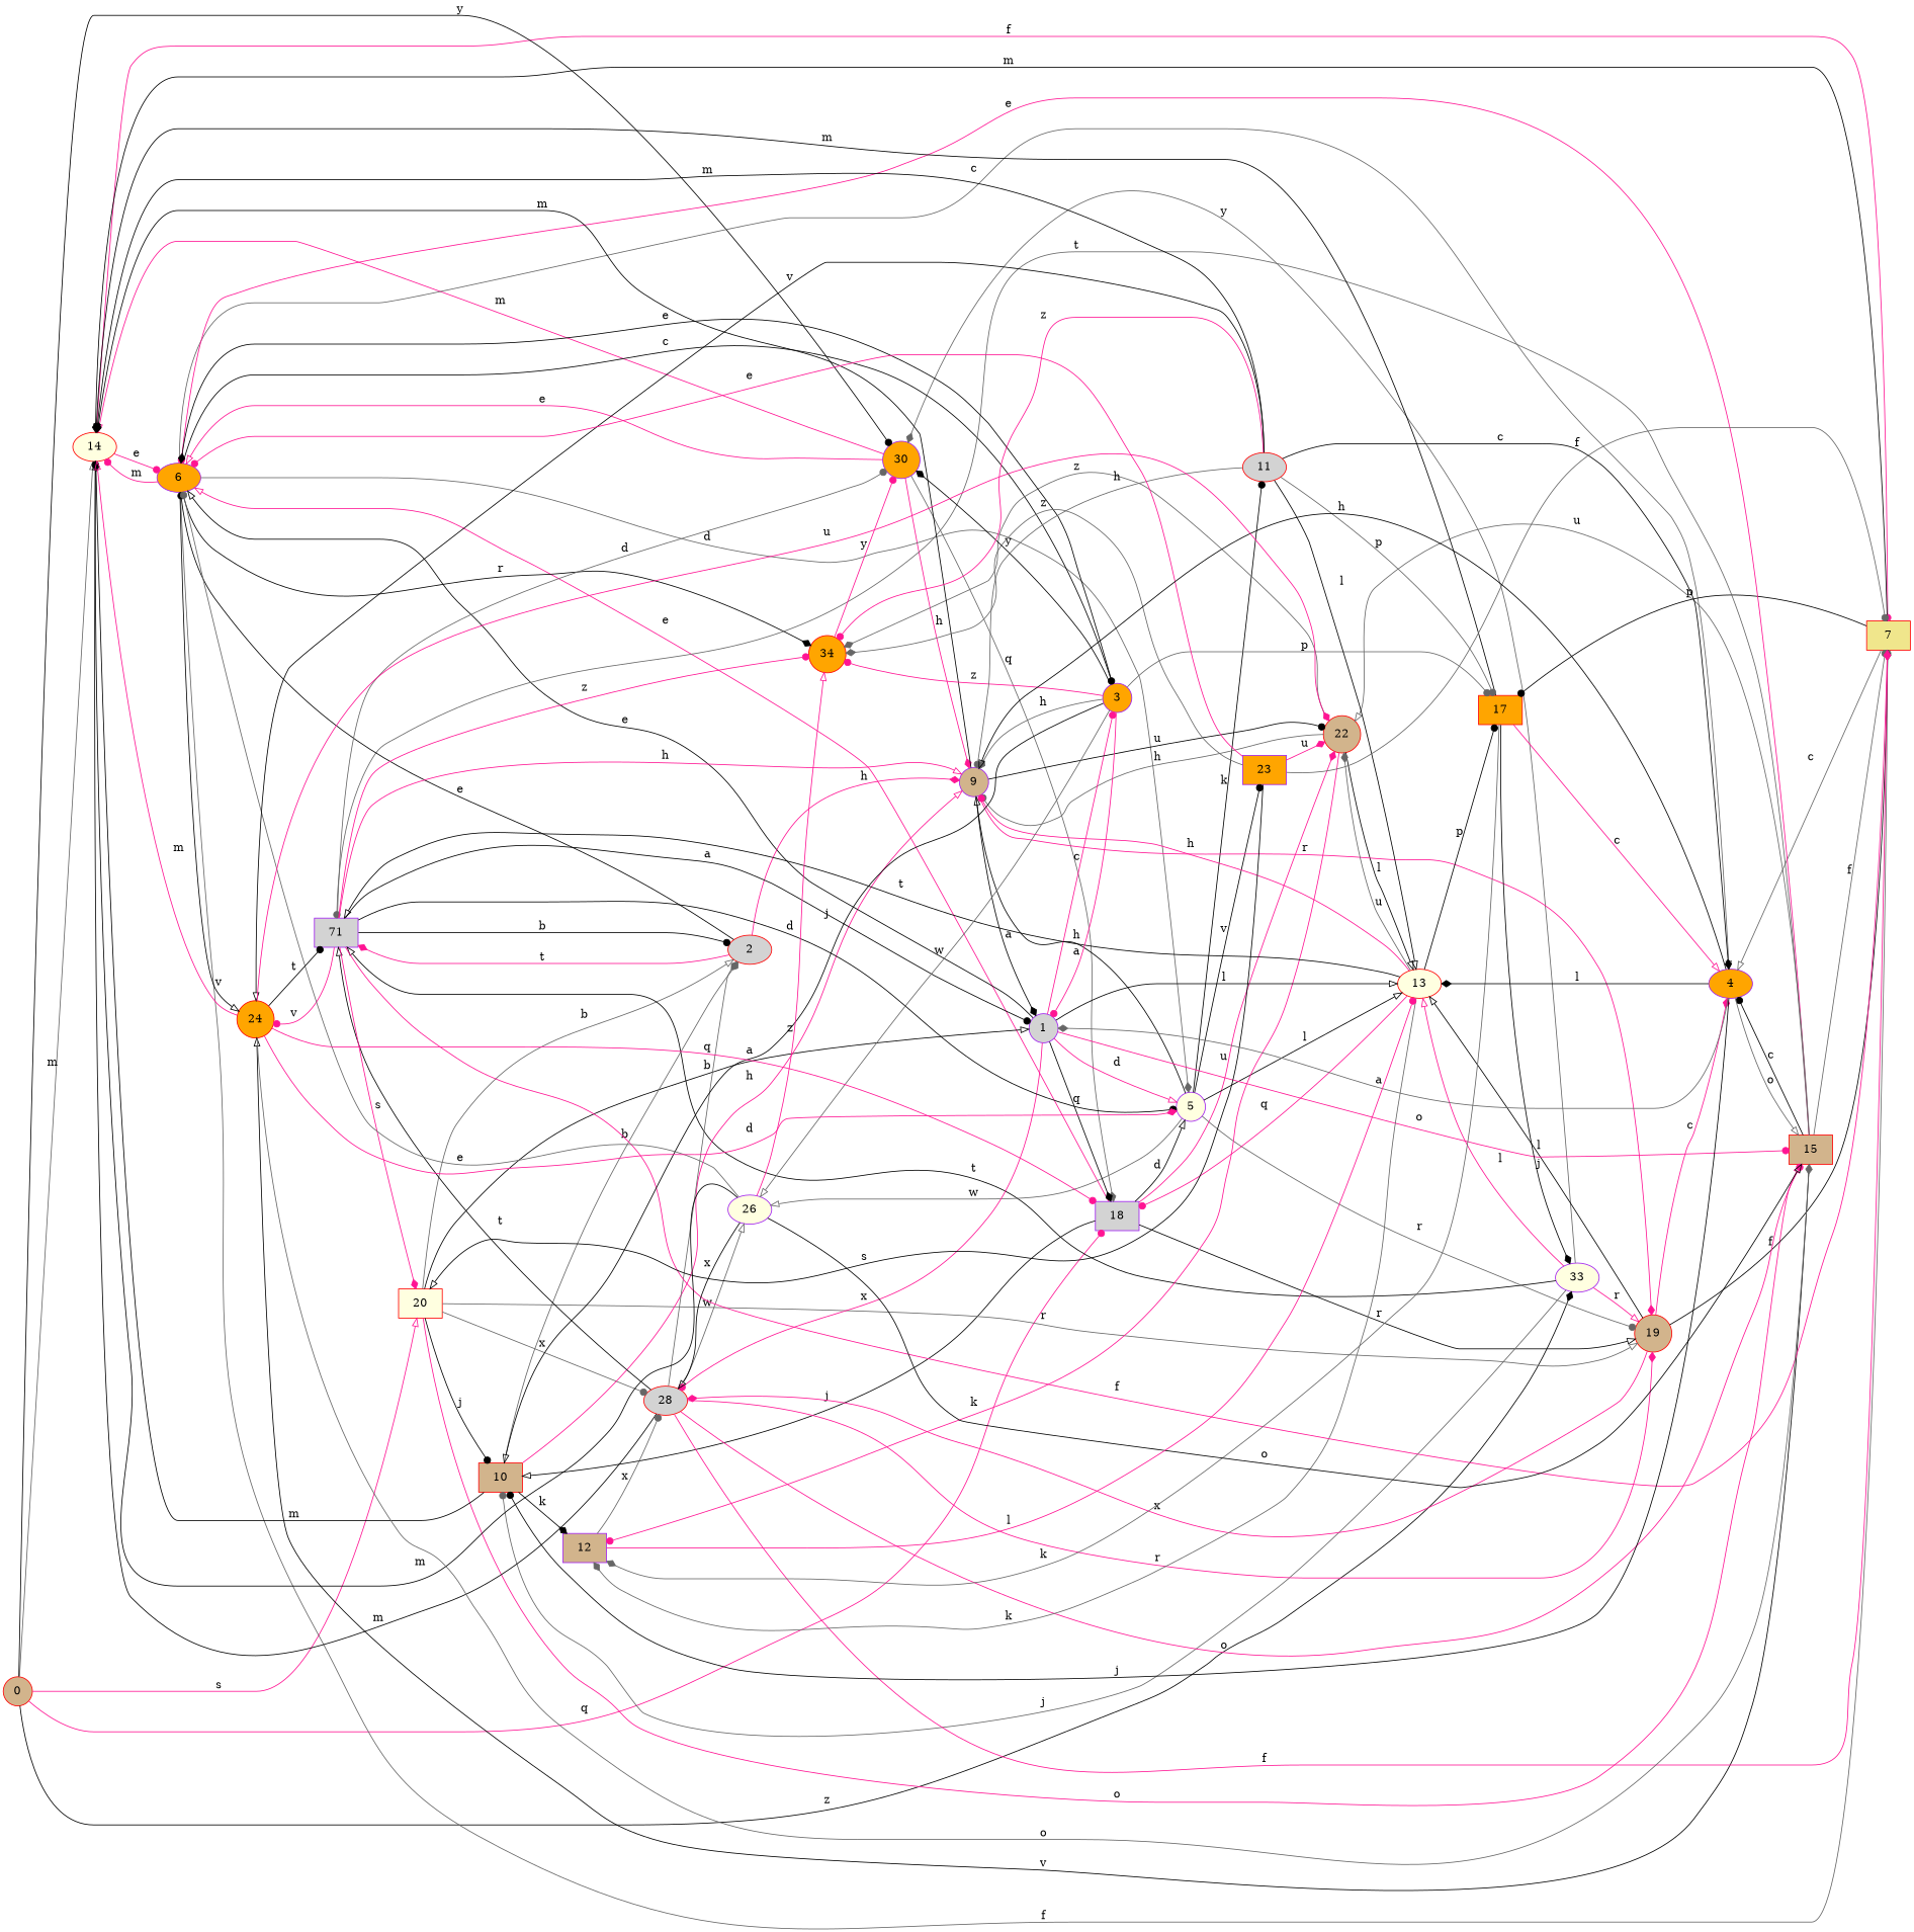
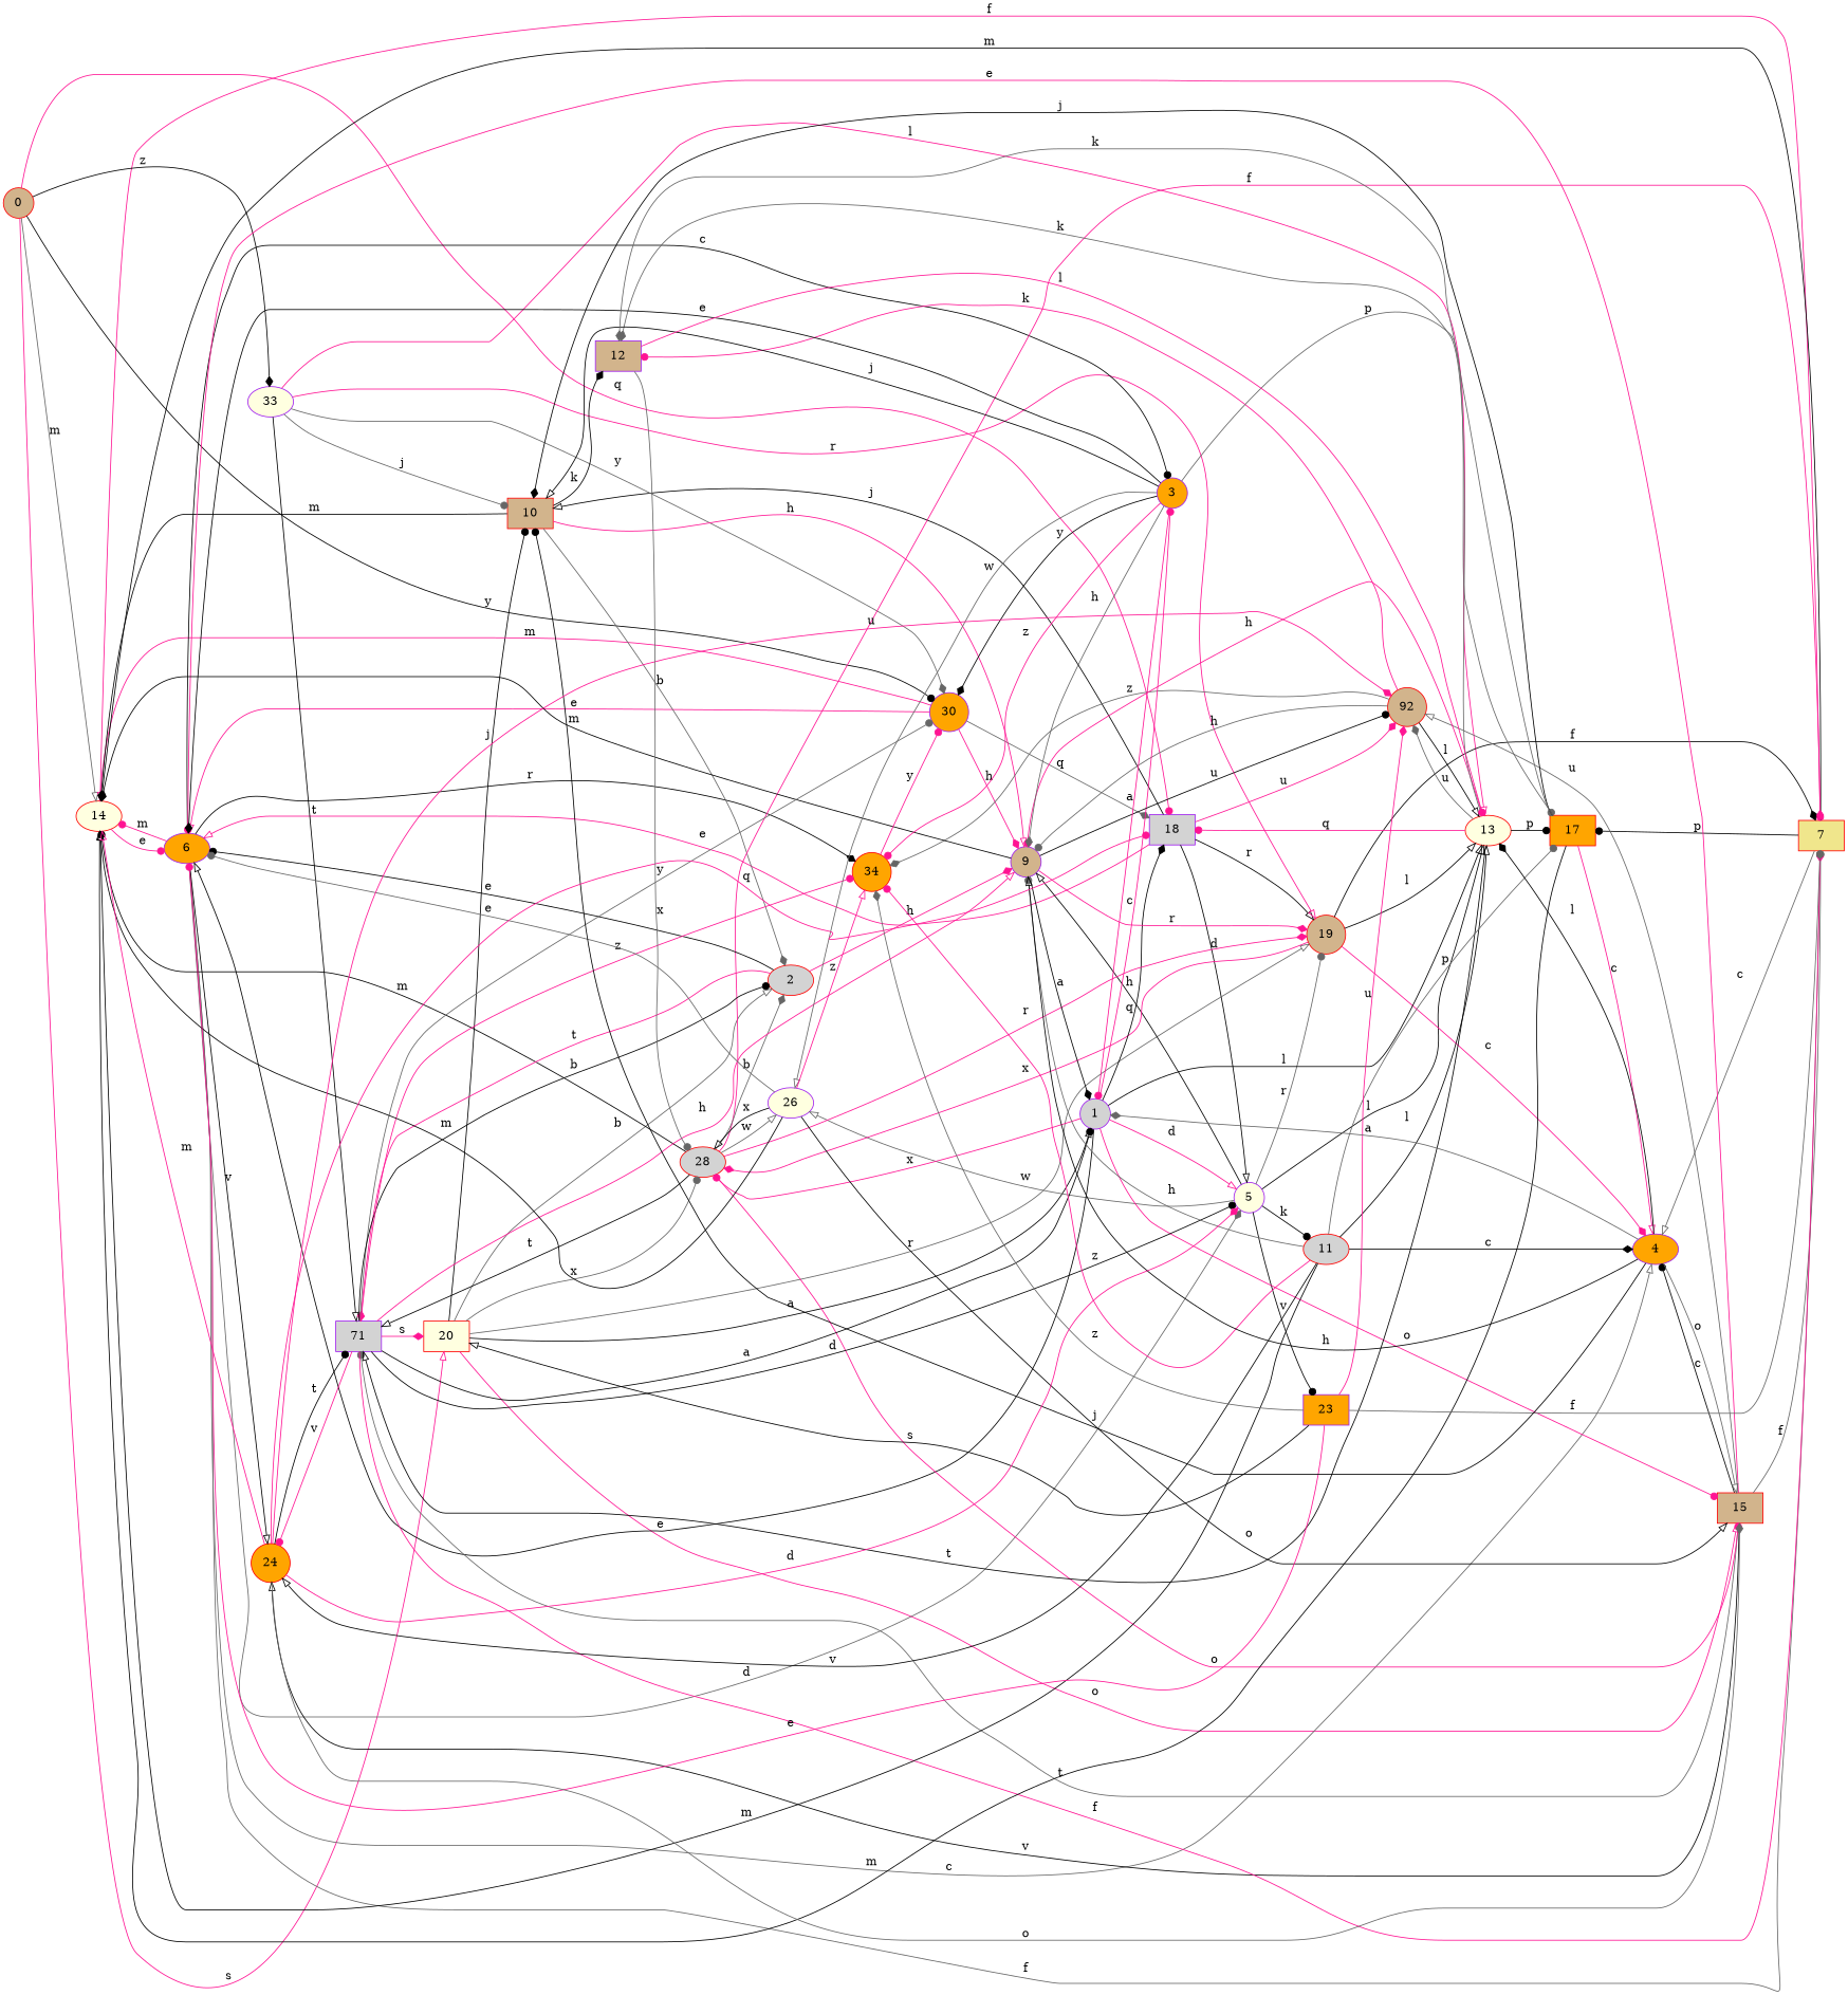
  strict digraph {
    rankdir=LR
    node [color=red fillcolor=orange shape=circle style=filled]
    edge [arrowhead=dot color=black]
    14 [fillcolor=lightyellow shape=ellipse]
    0 [fillcolor=tan]
    18 [color=purple fillcolor=lightgrey shape=box]
    20 [fillcolor=lightyellow shape=box]
    30 [color=purple]
    33 [color=purple fillcolor=lightyellow shape=ellipse]
    6 [color=purple shape=ellipse]
    7 [fillcolor=khaki shape=box]
    5 [color=purple fillcolor=lightyellow]
    10 [fillcolor=tan shape=box]
    19 [fillcolor=tan]
-   22 [fillcolor=tan]
+   22 [fillcolor=tan label=92]
    1 [color=purple fillcolor=lightgrey]
    15 [fillcolor=tan shape=box]
    28 [fillcolor=lightgrey shape=ellipse]
    2 [fillcolor=lightgrey shape=ellipse]
    9 [color=purple fillcolor=tan]
    13 [fillcolor=lightyellow shape=ellipse]
    n19 [color=purple fillcolor=lightgrey label=71 shape=box]
    3 [color=purple]
    17 [shape=box]
    26 [color=purple fillcolor=lightyellow shape=ellipse]
    34
    11 [fillcolor=lightgrey shape=ellipse]
    23 [color=purple shape=box]
    4 [color=purple shape=ellipse]
    24
    12 [color=purple fillcolor=tan shape=box]
    14 -> 6 [color=deeppink label=e]
    14 -> 7 [color=deeppink label=f]
    0 -> 14 [arrowhead=onormal color=gray40 label=m]
    0 -> 18 [color=deeppink label=q]
    0 -> 20 [arrowhead=onormal color=deeppink label=s]
    0 -> 30 [label=y]
    0 -> 33 [arrowhead=diamond label=z]
    18 -> 6 [arrowhead=onormal color=deeppink label=e]
    18 -> 5 [arrowhead=onormal label=d]
    18 -> 10 [arrowhead=onormal label=j]
    18 -> 19 [arrowhead=onormal label=r]
    18 -> 22 [arrowhead=diamond color=deeppink label=u]
    20 -> 10 [label=j]
    20 -> 19 [arrowhead=onormal color=gray40 label=r]
    20 -> 1 [arrowhead=onormal label=a]
    20 -> 15 [arrowhead=onormal color=deeppink label=o]
    20 -> 28 [color=gray40 label=x]
    20 -> 2 [arrowhead=onormal color=gray40 label=b]
    30 -> 14 [arrowhead=onormal color=deeppink label=m]
    30 -> 18 [arrowhead=diamond color=gray40 label=q]
    30 -> 6 [arrowhead=onormal color=deeppink label=e]
    30 -> 9 [arrowhead=diamond color=deeppink label=h]
    33 -> 30 [arrowhead=diamond color=gray40 label=y]
    33 -> 10 [color=gray40 label=j]
    33 -> 19 [arrowhead=onormal color=deeppink label=r]
    33 -> 13 [arrowhead=onormal color=deeppink label=l]
    33 -> n19 [arrowhead=onormal label=t]
    6 -> 14 [color=deeppink label=m]
    6 -> 7 [color=gray40 label=f]
    6 -> 5 [arrowhead=diamond color=gray40 label=d]
    6 -> 3 [label=c]
    6 -> 34 [arrowhead=diamond label=r]
    6 -> 4 [arrowhead=onormal color=gray40 label=c]
    6 -> 24 [arrowhead=onormal label=v]
    7 -> 14 [arrowhead=diamond label=m]
    7 -> 17 [label=p]
    7 -> 4 [arrowhead=onormal color=gray40 label=c]
    5 -> 19 [color=gray40 label=r]
    5 -> 9 [arrowhead=onormal label=h]
    5 -> 13 [arrowhead=onormal label=l]
    5 -> 26 [arrowhead=onormal color=gray40 label=w]
    5 -> 11 [label=k]
    5 -> 23 [label=v]
    10 -> 14 [arrowhead=diamond label=m]
    10 -> 2 [arrowhead=diamond color=gray40 label=b]
    10 -> 9 [arrowhead=onormal color=deeppink label=h]
    10 -> 12 [arrowhead=diamond label=k]
    19 -> 7 [arrowhead=diamond label=f]
    19 -> 28 [arrowhead=diamond color=deeppink label=x]
    19 -> 13 [arrowhead=onormal label=l]
    19 -> 4 [arrowhead=diamond color=deeppink label=c]
    22 -> 9 [color=gray40 label=h]
    22 -> 13 [arrowhead=onormal label=l]
    22 -> 34 [arrowhead=diamond color=gray40 label=z]
    22 -> 12 [color=deeppink label=k]
    1 -> 18 [arrowhead=diamond label=q]
    1 -> 6 [arrowhead=onormal label=e]
    1 -> 5 [arrowhead=onormal color=deeppink label=d]
    1 -> 15 [color=deeppink label=o]
    1 -> 28 [color=deeppink label=x]
    1 -> 13 [arrowhead=onormal label=l]
    1 -> 3 [color=deeppink label=c]
    15 -> 6 [color=deeppink label=e]
    15 -> 7 [color=gray40 label=f]
    15 -> 22 [arrowhead=onormal color=gray40 label=u]
    15 -> n19 [color=gray40 label=t]
    15 -> 4 [label=c]
    15 -> 24 [arrowhead=onormal label=v]
    28 -> 14 [label=m]
    28 -> 7 [arrowhead=diamond color=deeppink label=f]
    28 -> 19 [arrowhead=diamond color=deeppink label=r]
    28 -> 15 [color=deeppink label=o]
    28 -> 2 [arrowhead=diamond color=gray40 label=b]
    28 -> n19 [arrowhead=onormal label=t]
    28 -> 26 [arrowhead=onormal color=gray40 label=w]
    2 -> 6 [label=e]
    2 -> 9 [arrowhead=diamond color=deeppink label=h]
    2 -> n19 [arrowhead=diamond color=deeppink label=t]
    9 -> 14 [arrowhead=diamond label=m]
    9 -> 19 [arrowhead=diamond color=deeppink label=r]
    9 -> 22 [label=u]
    9 -> 1 [arrowhead=diamond label=a]
    13 -> 18 [color=deeppink label=q]
    13 -> 22 [arrowhead=diamond color=gray40 label=u]
    13 -> 9 [color=deeppink label=h]
    13 -> n19 [arrowhead=onormal label=t]
    13 -> 17 [label=p]
    13 -> 12 [arrowhead=diamond color=gray40 label=k]
    n19 -> 20 [arrowhead=diamond color=deeppink label=s]
-   n19 -> 30 [color=gray40 label=d]
+   n19 -> 30 [color=gray40 label=y]
    n19 -> 7 [arrowhead=diamond color=deeppink label=f]
    n19 -> 5 [label=d]
    n19 -> 1 [label=a]
    n19 -> 2 [label=b]
    n19 -> 9 [arrowhead=onormal color=deeppink label=h]
    n19 -> 34 [color=deeppink label=z]
    n19 -> 24 [color=deeppink label=v]
    3 -> 30 [arrowhead=diamond label=y]
    3 -> 6 [arrowhead=diamond label=e]
    3 -> 10 [arrowhead=onormal label=j]
    3 -> 1 [color=deeppink label=a]
    3 -> 9 [arrowhead=diamond color=gray40 label=h]
    3 -> 17 [color=gray40 label=p]
    3 -> 26 [arrowhead=onormal color=gray40 label=w]
    3 -> 34 [color=deeppink label=z]
    17 -> 14 [arrowhead=onormal label=m]
-   17 -> 33 [arrowhead=diamond label=j]
+   17 -> 10 [arrowhead=diamond label=j]
    17 -> 4 [arrowhead=onormal color=deeppink label=c]
    17 -> 12 [arrowhead=diamond color=gray40 label=k]
    26 -> 14 [arrowhead=onormal label=m]
    26 -> 6 [color=gray40 label=e]
    26 -> 15 [arrowhead=onormal label=o]
    26 -> 28 [arrowhead=onormal label=x]
    26 -> 34 [arrowhead=onormal color=deeppink label=z]
    34 -> 30 [color=deeppink label=y]
    11 -> 14 [arrowhead=onormal label=m]
    11 -> 9 [color=gray40 label=h]
    11 -> 13 [arrowhead=onormal label=l]
    11 -> 17 [color=gray40 label=p]
    11 -> 34 [color=deeppink label=z]
    11 -> 4 [arrowhead=diamond label=c]
    11 -> 24 [arrowhead=onormal label=v]
    23 -> 20 [arrowhead=onormal label=s]
    23 -> 6 [color=deeppink label=e]
    23 -> 7 [color=gray40 label=f]
    23 -> 22 [arrowhead=diamond color=deeppink label=u]
    23 -> 34 [arrowhead=diamond color=gray40 label=z]
    4 -> 10 [label=j]
    4 -> 1 [arrowhead=diamond color=gray40 label=a]
    4 -> 15 [arrowhead=onormal color=gray40 label=o]
    4 -> 9 [arrowhead=onormal label=h]
    4 -> 13 [arrowhead=diamond label=l]
    24 -> 14 [arrowhead=onormal color=deeppink label=m]
    24 -> 18 [color=deeppink label=q]
    24 -> 5 [arrowhead=diamond color=deeppink label=d]
    24 -> 22 [arrowhead=diamond color=deeppink label=u]
    24 -> 15 [arrowhead=diamond color=gray40 label=o]
    24 -> n19 [label=t]
    12 -> 28 [color=gray40 label=x]
    12 -> 13 [color=deeppink label=l]
  }
